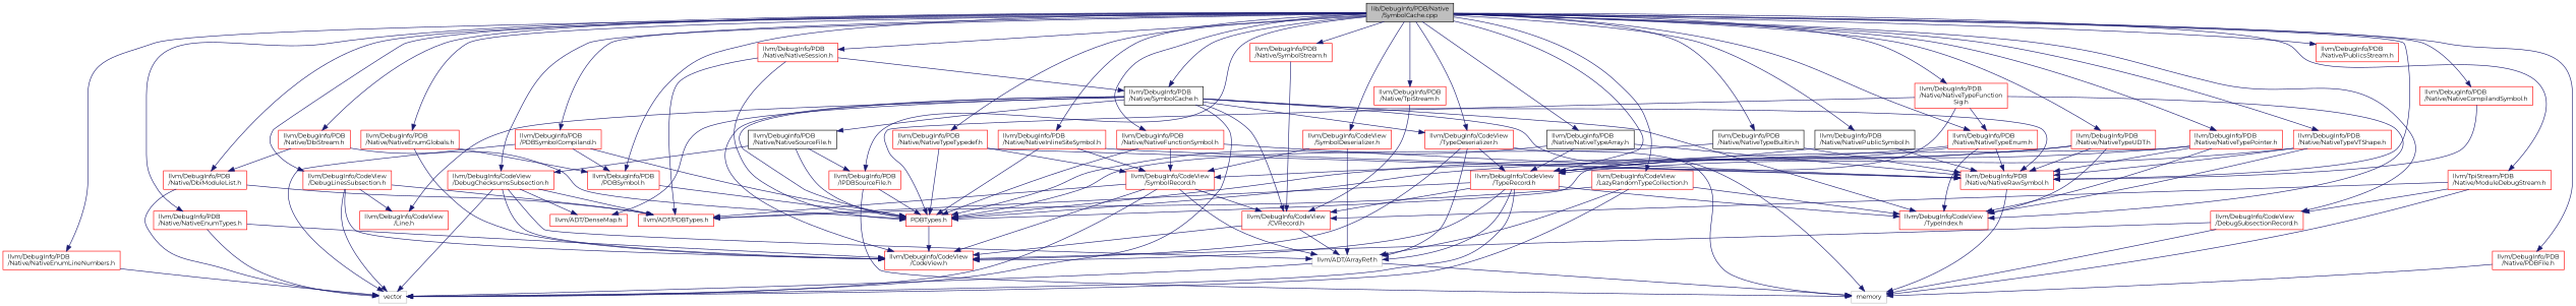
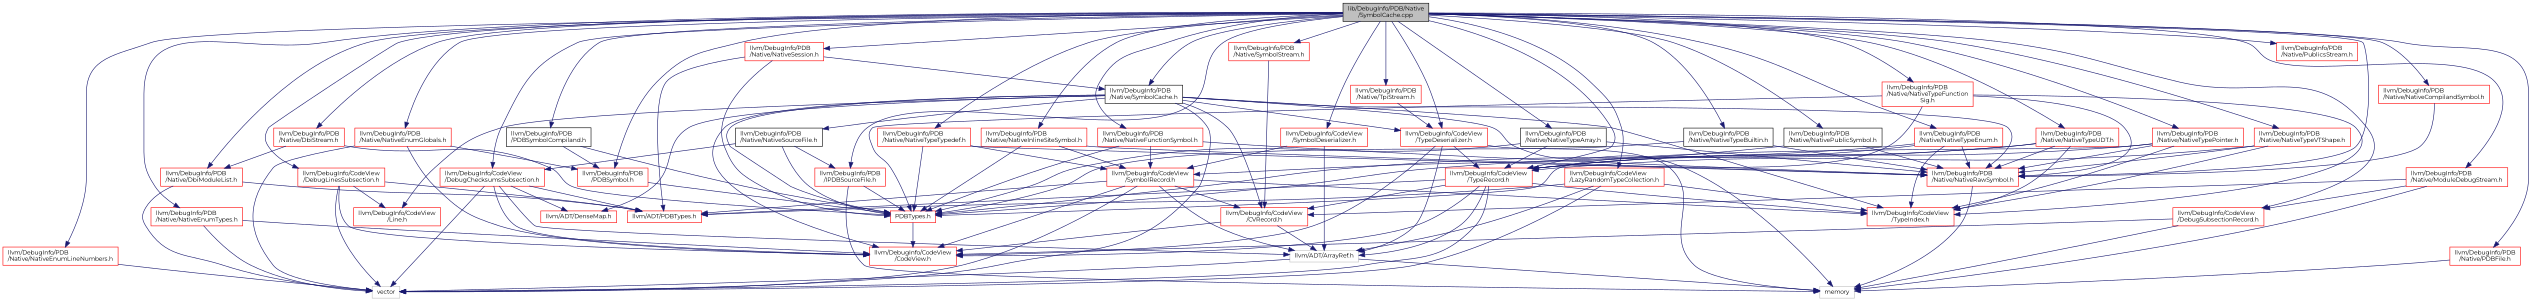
  digraph {
    fontname=Montserrat
    node [color=red fontname=Montserrat fontsize=10 shape=record]
    edge [color=midnightblue fontname=Montserrat fontsize=10 labelfontname=Helvetica labelfontsize=10 style=solid]
    n1 [color=black fillcolor=grey75 fontcolor=black height=0.2 label="lib/DebugInfo/PDB/Native\l/SymbolCache.cpp" style=filled width=0.4]
    n2 [color=black height=0.2 label="llvm/DebugInfo/PDB\l/Native/SymbolCache.h" width=0.4]
    n3 [height=0.2 label="llvm/DebugInfo/CodeView\l/TypeDeserializer.h" width=0.4]
    n4 [height=0.2 label="llvm/DebugInfo/CodeView\l/TypeRecord.h" width=0.4]
    n5 [height=0.2 label="llvm/DebugInfo/PDB\l/Native/NativeRawSymbol.h" width=0.4]
    n6 [height=0.2 label="llvm/DebugInfo/CodeView\l/DebugChecksumsSubsection.h" width=0.4]
    n7 [height=0.2 label="llvm/DebugInfo/PDB\l/IPDBSourceFile.h" width=0.4]
    n8 [height=0.2 label="llvm/DebugInfo/CodeView\l/DebugLinesSubsection.h" width=0.4]
    n9 [height=0.2 label="llvm/DebugInfo/CodeView\l/DebugSubsectionRecord.h" width=0.4]
    n10 [height=0.2 label="llvm/DebugInfo/CodeView\l/LazyRandomTypeCollection.h" width=0.4]
    n11 [height=0.2 label="llvm/DebugInfo/CodeView\l/SymbolDeserializer.h" width=0.4]
    n12 [height=0.2 label="llvm/DebugInfo/PDB\l/Native/DbiModuleList.h" width=0.4]
    n13 [height=0.2 label="llvm/DebugInfo/PDB\l/Native/DbiStream.h" width=0.4]
-   n14 [height=0.2 label="llvm/TpiStream/PDB\l/Native/ModuleDebugStream.h" width=0.4]
+   n14 [height=0.2 label="llvm/DebugInfo/PDB\l/Native/ModuleDebugStream.h" width=0.4]
    n15 [height=0.2 label="llvm/DebugInfo/PDB\l/Native/NativeCompilandSymbol.h" width=0.4]
    n16 [height=0.2 label="llvm/DebugInfo/PDB\l/Native/NativeEnumGlobals.h" width=0.4]
    n17 [height=0.2 label="llvm/DebugInfo/PDB\l/PDBSymbol.h" width=0.4]
    n18 [height=0.2 label="llvm/DebugInfo/PDB\l/Native/NativeEnumLineNumbers.h" width=0.4]
    n19 [height=0.2 label="llvm/DebugInfo/PDB\l/Native/NativeEnumTypes.h" width=0.4]
    n20 [height=0.2 label="llvm/DebugInfo/PDB\l/Native/NativeFunctionSymbol.h" width=0.4]
    n21 [height=0.2 label="llvm/DebugInfo/PDB\l/Native/NativeInlineSiteSymbol.h" width=0.4]
    n22 [color=black height=0.2 label="llvm/DebugInfo/PDB\l/Native/NativePublicSymbol.h" width=0.4]
    n23 [height=0.2 label="llvm/DebugInfo/PDB\l/Native/NativeSession.h" width=0.4]
    n24 [color=black height=0.2 label="llvm/DebugInfo/PDB\l/Native/NativeTypeArray.h" width=0.4]
    n25 [color=black height=0.2 label="llvm/DebugInfo/PDB\l/Native/NativeTypeBuiltin.h" width=0.4]
    n26 [height=0.2 label="llvm/DebugInfo/PDB\l/Native/NativeTypeEnum.h" width=0.4]
    n27 [height=0.2 label="llvm/DebugInfo/PDB\l/Native/NativeTypeFunction\lSig.h" width=0.4]
    n28 [height=0.2 label="llvm/DebugInfo/PDB\l/Native/NativeTypePointer.h" width=0.4]
    n29 [height=0.2 label="llvm/DebugInfo/PDB\l/Native/NativeTypeTypedef.h" width=0.4]
    n30 [height=0.2 label="llvm/DebugInfo/PDB\l/Native/NativeTypeUDT.h" width=0.4]
    n31 [height=0.2 label="llvm/DebugInfo/PDB\l/Native/NativeTypeVTShape.h" width=0.4]
    n32 [height=0.2 label="llvm/DebugInfo/PDB\l/Native/PDBFile.h" width=0.4]
    n33 [height=0.2 label="llvm/DebugInfo/PDB\l/Native/PublicsStream.h" width=0.4]
    n34 [height=0.2 label="llvm/DebugInfo/PDB\l/Native/SymbolStream.h" width=0.4]
    n35 [height=0.2 label="llvm/DebugInfo/PDB\l/Native/TpiStream.h" width=0.4]
-   n36 [height=0.2 label="llvm/DebugInfo/PDB\l/PDBSymbolCompiland.h" width=0.4]
+   n36 [color=black height=0.2 label="llvm/DebugInfo/PDB\l/PDBSymbolCompiland.h" width=0.4]
    n37 [height=0.2 label="llvm/ADT/DenseMap.h" width=0.4]
    n38 [height=0.2 label="llvm/DebugInfo/CodeView\l/CVRecord.h" width=0.4]
    n39 [color=grey75 height=0.2 label=memory width=0.4]
    n40 [color=grey75 height=0.2 label=vector width=0.4]
    n41 [height=0.2 label="llvm/DebugInfo/CodeView\l/CodeView.h" width=0.4]
    n42 [height=0.2 label="llvm/DebugInfo/CodeView\l/Line.h" width=0.4]
    n43 [height=0.2 label="llvm/DebugInfo/CodeView\l/TypeIndex.h" width=0.4]
    n44 [color=black height=0.2 label="llvm/DebugInfo/PDB\l/Native/NativeSourceFile.h" width=0.4]
    n45 [height=0.2 label="PDBTypes.h" width=0.4]
    n46 [color=grey75 height=0.2 label="llvm/ADT/ArrayRef.h" width=0.4]
    n47 [height=0.2 label="llvm/ADT/PDBTypes.h" width=0.4]
    n48 [height=0.2 label="llvm/DebugInfo/CodeView\l/SymbolRecord.h" width=0.4]
    n1 -> n2
    n1 -> n3
    n1 -> n4
    n1 -> n5
    n1 -> n6
    n1 -> n7
    n1 -> n8
    n1 -> n9
    n1 -> n10
    n1 -> n11
    n1 -> n12
    n1 -> n13
    n1 -> n14
    n1 -> n15
    n1 -> n16
    n1 -> n17
    n1 -> n18
    n1 -> n19
    n1 -> n20
    n1 -> n21
    n1 -> n22
    n1 -> n23
    n1 -> n24
    n1 -> n25
    n1 -> n26
    n1 -> n27
    n1 -> n28
    n1 -> n29
    n1 -> n30
    n1 -> n31
    n1 -> n32
    n1 -> n33
    n1 -> n34
    n1 -> n35
    n1 -> n36
    n2 -> n3
    n2 -> n5
    n2 -> n37
    n2 -> n38
    n2 -> n39
    n2 -> n40
    n2 -> n41
    n2 -> n42
    n2 -> n43
    n2 -> n44
    n2 -> n45
    n3 -> n4
    n3 -> n39
    n3 -> n41
    n3 -> n46
    n4 -> n38
    n4 -> n40
    n4 -> n41
    n4 -> n43
    n4 -> n46
    n4 -> n47
    n5 -> n39
    n6 -> n37
    n6 -> n40
    n6 -> n41
    n6 -> n46
    n6 -> n47
    n7 -> n39
    n7 -> n45
    n8 -> n40
    n8 -> n41
    n8 -> n42
    n8 -> n47
    n9 -> n39
    n9 -> n41
    n10 -> n40
    n10 -> n43
    n10 -> n46
    n10 -> n47
    n11 -> n46
    n11 -> n48
    n12 -> n40
    n12 -> n47
    n13 -> n12
    n13 -> n45
    n14 -> n9
    n14 -> n38
    n14 -> n39
    n15 -> n5
    n16 -> n17
-   n36 -> n40
+   n16 -> n40
    n16 -> n41
    n17 -> n45
    n18 -> n40
    n19 -> n40
    n19 -> n41
    n20 -> n5
    n20 -> n45
    n20 -> n48
    n21 -> n5
    n21 -> n45
    n21 -> n48
    n22 -> n5
    n22 -> n48
    n23 -> n2
    n23 -> n45
    n23 -> n47
    n24 -> n4
    n24 -> n5
    n24 -> n45
    n25 -> n5
    n25 -> n45
    n26 -> n4
    n26 -> n5
    n26 -> n43
    n26 -> n45
    n27 -> n4
-   n27 -> n26
+   n27 -> n5
    n27 -> n43
    n27 -> n45
    n28 -> n4
    n28 -> n5
    n28 -> n43
    n28 -> n45
    n29 -> n5
    n29 -> n45
    n29 -> n48
    n30 -> n4
    n30 -> n5
    n30 -> n43
    n30 -> n45
    n31 -> n4
    n31 -> n5
    n31 -> n43
    n32 -> n39
    n34 -> n38
-   n35 -> n38
+   n35 -> n3
    n36 -> n17
    n36 -> n45
    n38 -> n41
    n38 -> n46
    n44 -> n6
    n44 -> n7
    n44 -> n45
    n45 -> n41
    n46 -> n39
    n46 -> n40
    n48 -> n38
    n48 -> n40
    n48 -> n41
+   n48 -> n43
    n48 -> n46
    n48 -> n47
  }
